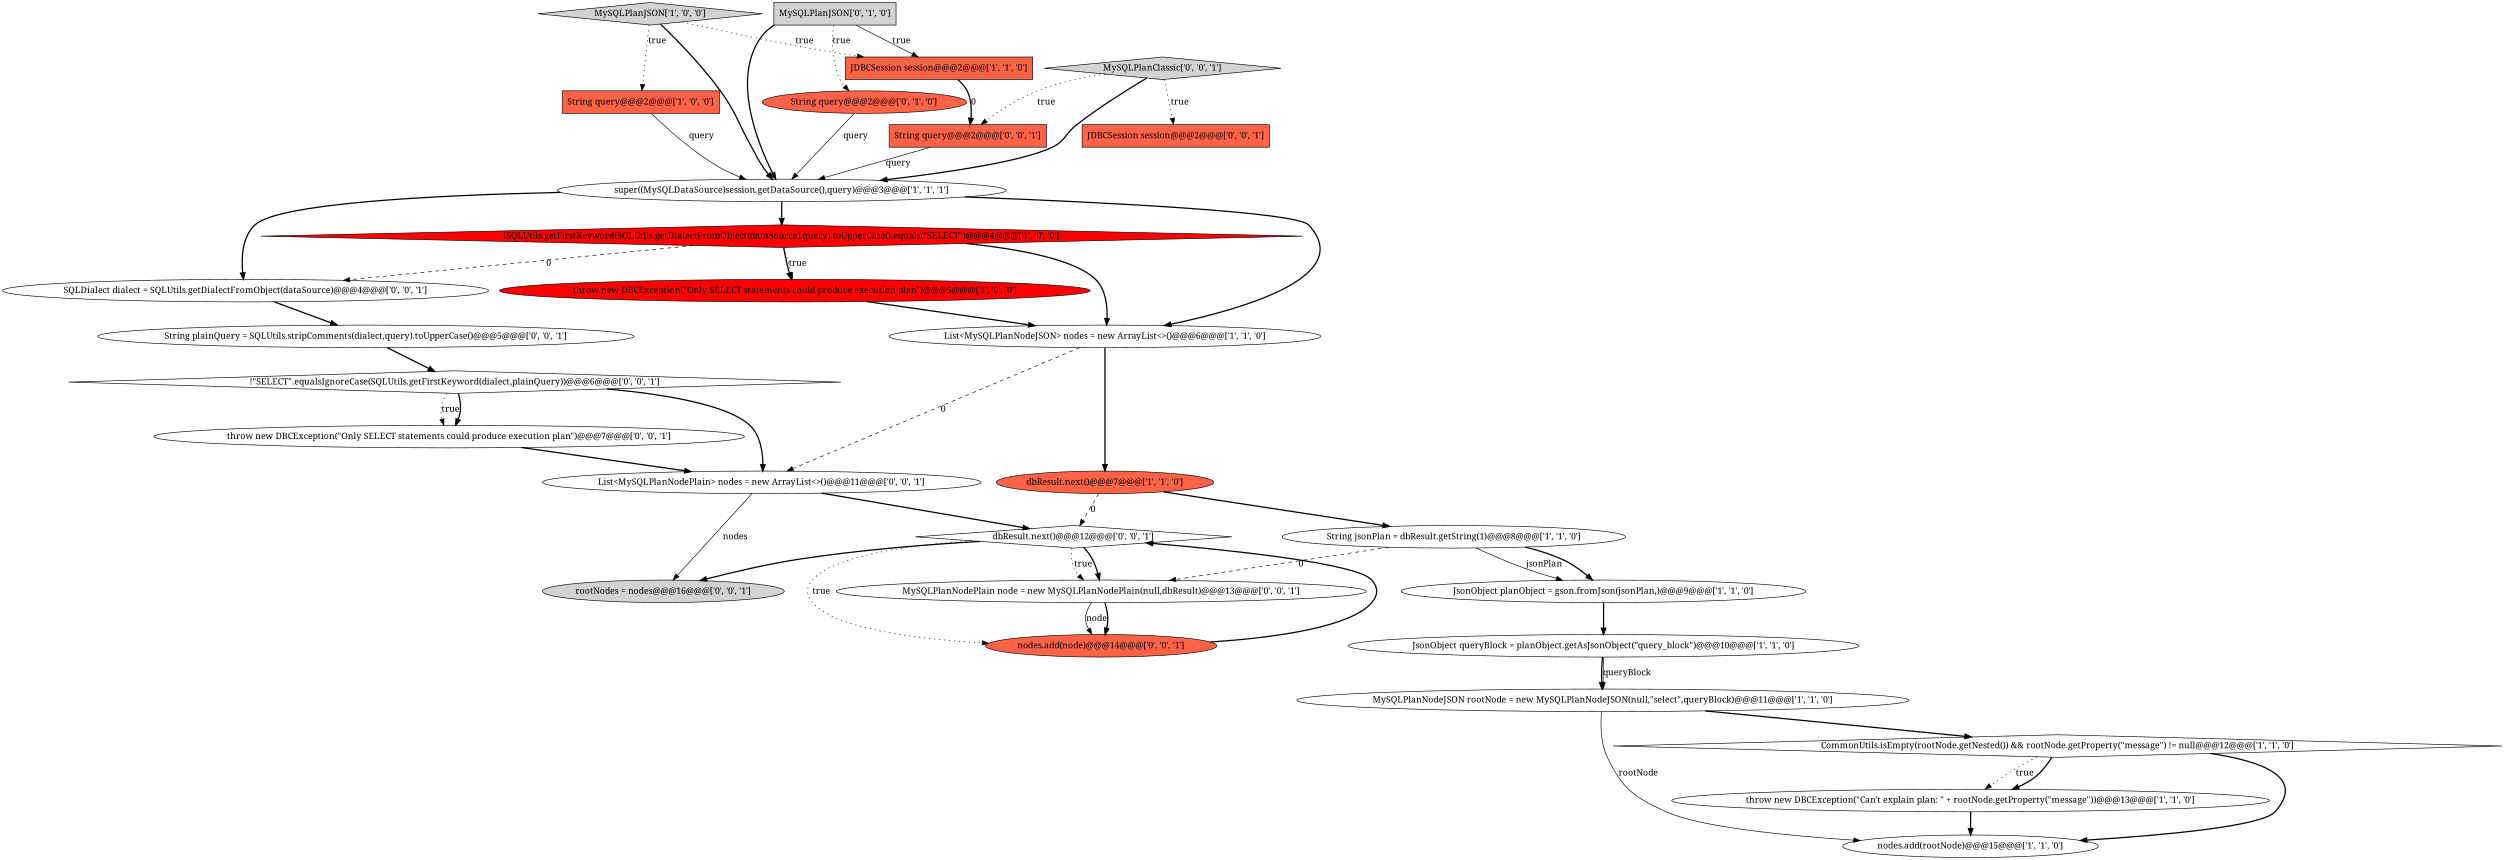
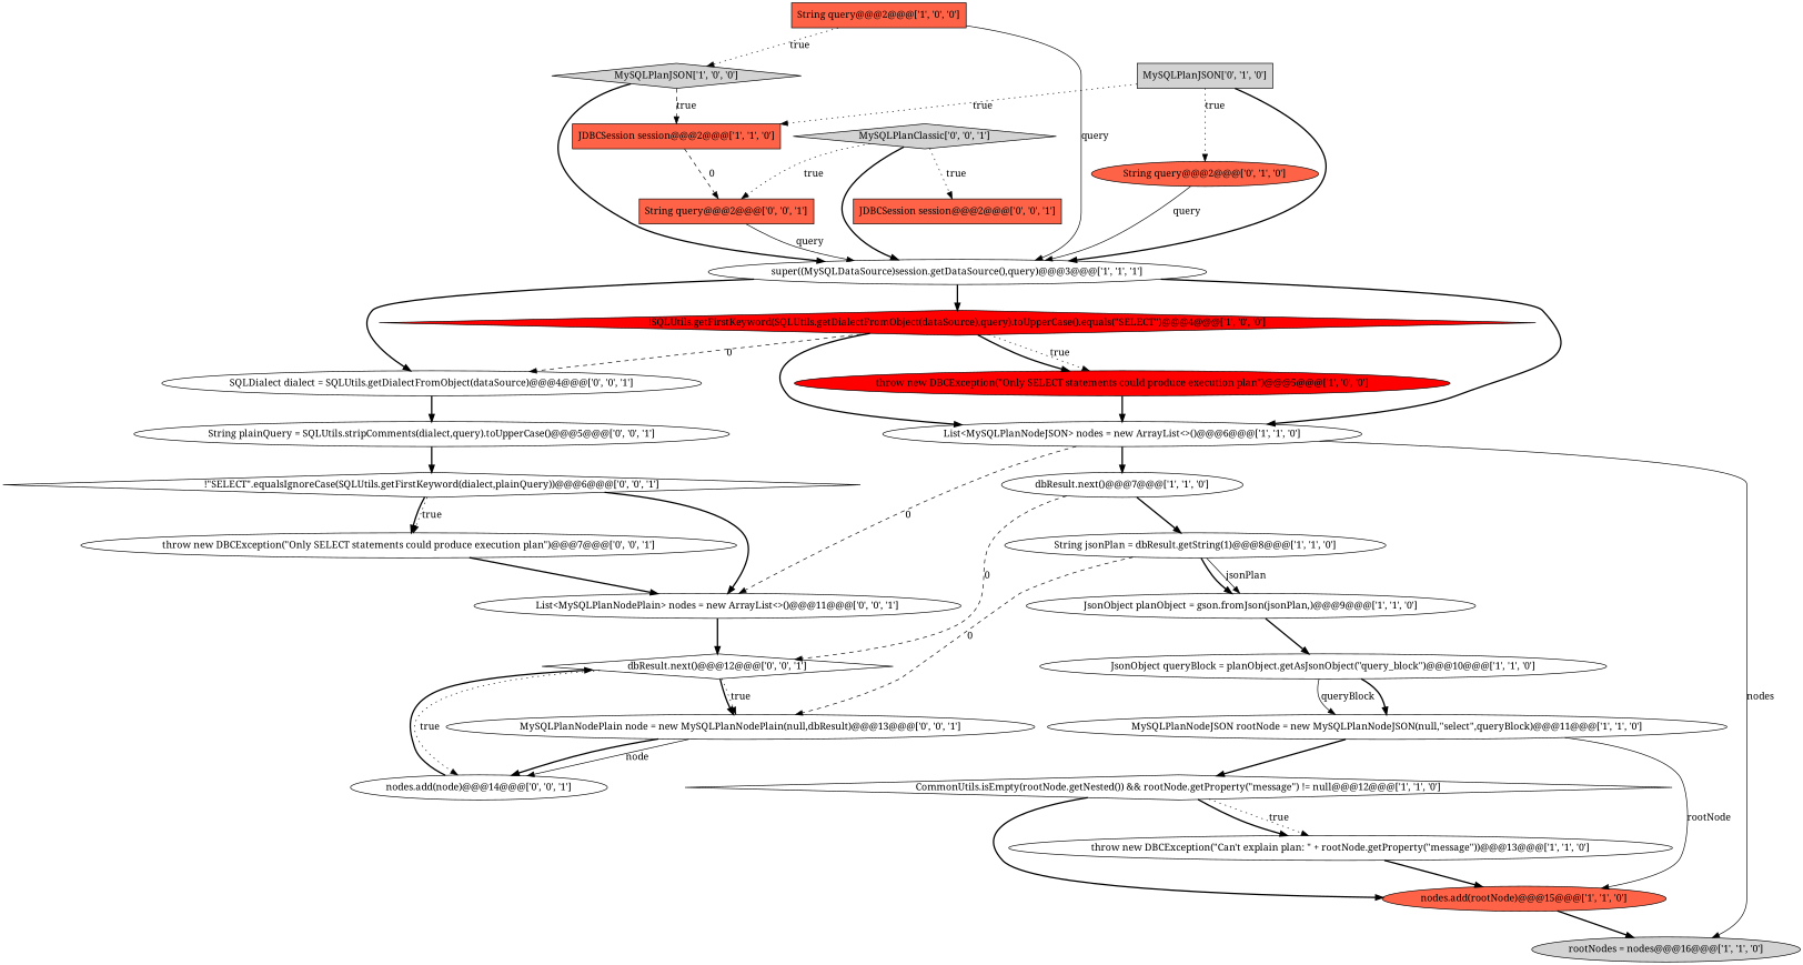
  digraph {
    fontname="Noto Serif"
    node [fillcolor=white fontname="Noto Serif" shape=ellipse style=filled]
    edge [fontname="Noto Serif" style=bold]
    n1 [label="dbResult.next()@@@12@@@['0', '0', '1']" shape=diamond]
-   n2 [fillcolor=tomato label="nodes.add(node)@@@14@@@['0', '0', '1']"]
-   n3 [fillcolor=lightgray label="rootNodes = nodes@@@16@@@['0', '0', '1']"]
+   n2 [label="nodes.add(node)@@@14@@@['0', '0', '1']"]
    n4 [label="MySQLPlanNodePlain node = new MySQLPlanNodePlain(null,dbResult)@@@13@@@['0', '0', '1']"]
    n5 [label="throw new DBCException(\"Can't explain plan: \" + rootNode.getProperty(\"message\"))@@@13@@@['1', '1', '0']"]
-   n6 [label="nodes.add(rootNode)@@@15@@@['1', '1', '0']"]
+   n6 [fillcolor=tomato label="nodes.add(rootNode)@@@15@@@['1', '1', '0']"]
+   n7 [fillcolor=lightgray label="rootNodes = nodes@@@16@@@['1', '1', '0']"]
    n8 [label="SQLDialect dialect = SQLUtils.getDialectFromObject(dataSource)@@@4@@@['0', '0', '1']"]
    n9 [label="String plainQuery = SQLUtils.stripComments(dialect,query).toUpperCase()@@@5@@@['0', '0', '1']"]
    n10 [label="!\"SELECT\".equalsIgnoreCase(SQLUtils.getFirstKeyword(dialect,plainQuery))@@@6@@@['0', '0', '1']" shape=diamond]
    n11 [label="throw new DBCException(\"Only SELECT statements could produce execution plan\")@@@7@@@['0', '0', '1']"]
    n12 [label="List<MySQLPlanNodePlain> nodes = new ArrayList<>()@@@11@@@['0', '0', '1']"]
    n13 [fillcolor=tomato label="JDBCSession session@@@2@@@['1', '1', '0']" shape=box]
    n14 [fillcolor=tomato label="String query@@@2@@@['0', '0', '1']" shape=box]
    n15 [label="super((MySQLDataSource)session.getDataSource(),query)@@@3@@@['1', '1', '1']"]
    n16 [label="String jsonPlan = dbResult.getString(1)@@@8@@@['1', '1', '0']"]
    n17 [label="JsonObject planObject = gson.fromJson(jsonPlan,)@@@9@@@['1', '1', '0']"]
    n18 [label="JsonObject queryBlock = planObject.getAsJsonObject(\"query_block\")@@@10@@@['1', '1', '0']"]
    n19 [label="MySQLPlanNodeJSON rootNode = new MySQLPlanNodeJSON(null,\"select\",queryBlock)@@@11@@@['1', '1', '0']"]
    n20 [label="CommonUtils.isEmpty(rootNode.getNested()) && rootNode.getProperty(\"message\") != null@@@12@@@['1', '1', '0']" shape=diamond]
    n21 [fillcolor=lightgray label="MySQLPlanClassic['0', '0', '1']" shape=diamond]
    n22 [fillcolor=tomato label="JDBCSession session@@@2@@@['0', '0', '1']" shape=box]
    n23 [fillcolor=red label="!SQLUtils.getFirstKeyword(SQLUtils.getDialectFromObject(dataSource),query).toUpperCase().equals(\"SELECT\")@@@4@@@['1', '0', '0']" shape=diamond]
    n24 [label="List<MySQLPlanNodeJSON> nodes = new ArrayList<>()@@@6@@@['1', '1', '0']"]
    n25 [fillcolor=red label="throw new DBCException(\"Only SELECT statements could produce execution plan\")@@@5@@@['1', '0', '0']"]
-   n26 [fillcolor=tomato label="dbResult.next()@@@7@@@['1', '1', '0']"]
+   n26 [label="dbResult.next()@@@7@@@['1', '1', '0']"]
    n27 [fillcolor=lightgray label="MySQLPlanJSON['1', '0', '0']" shape=diamond]
    n28 [fillcolor=tomato label="String query@@@2@@@['1', '0', '0']" shape=box]
    n29 [fillcolor=tomato label="String query@@@2@@@['0', '1', '0']"]
    n30 [fillcolor=lightgray label="MySQLPlanJSON['0', '1', '0']" shape=box]
    n1 -> n2 [label=true style=dotted]
-   n1 -> n3
    n1 -> n4 [label=true style=dotted]
    n1 -> n4
    n2 -> n1
    n4 -> n2 [label="node" style=solid]
    n4 -> n2
    n5 -> n6
+   n6 -> n7
    n8 -> n9
    n9 -> n10
    n10 -> n11 [label=true style=dotted]
    n10 -> n11
    n10 -> n12
    n11 -> n12
    n12 -> n1
-   n12 -> n3 [label=nodes style=solid]
-   n13 -> n14 [label=0]
+   n13 -> n14 [label=0 style=dashed]
    n14 -> n15 [label=query style=solid]
    n15 -> n8
    n15 -> n23
    n15 -> n24
    n16 -> n4 [label=0 style=dashed]
    n16 -> n17 [label=jsonPlan style=solid]
    n16 -> n17
    n17 -> n18
    n18 -> n19
    n18 -> n19 [label=queryBlock style=solid]
    n19 -> n6 [label=rootNode style=solid]
    n19 -> n20
    n20 -> n5 [label=true style=dotted]
    n20 -> n5
    n20 -> n6
    n21 -> n14 [label=true style=dotted]
    n21 -> n15
    n21 -> n22 [label=true style=dotted]
    n23 -> n8 [label=0 style=dashed]
    n23 -> n24
    n23 -> n25 [label=true style=dotted]
    n23 -> n25
+   n24 -> n7 [label=nodes style=solid]
    n24 -> n12 [label=0 style=dashed]
    n24 -> n26
    n25 -> n24
    n26 -> n1 [label=0 style=dashed]
    n26 -> n16
-   n27 -> n13 [label=true style=dotted]
+   n27 -> n13 [label=true style=dashed]
    n27 -> n15
-   n27 -> n28 [label=true style=dotted]
+   n28 -> n27 [label=true style=dotted]
    n28 -> n15 [label=query style=solid]
    n29 -> n15 [label=query style=solid]
-   n30 -> n13 [label=true style=solid]
+   n30 -> n13 [label=true style=dotted]
    n30 -> n15
    n30 -> n29 [label=true style=dotted]
  }
